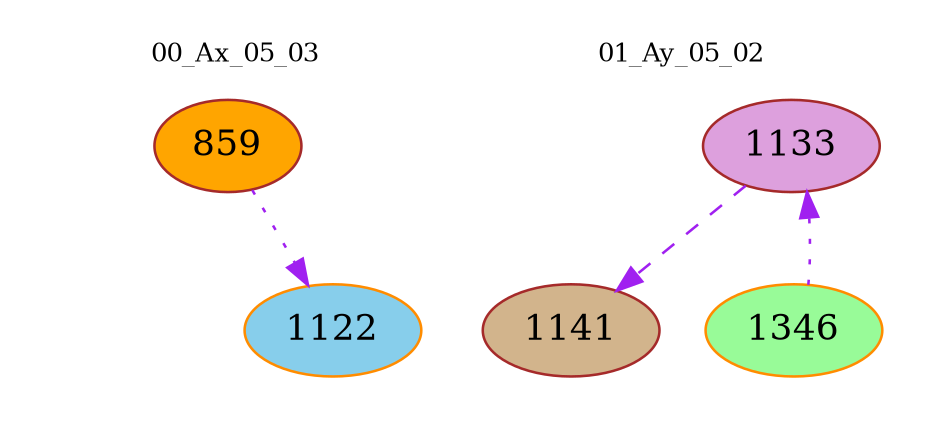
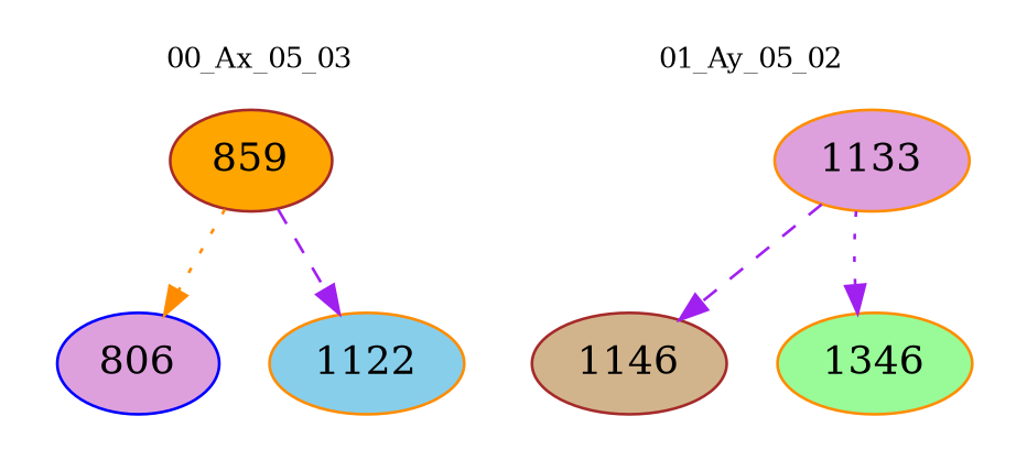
  digraph {
    node [color=darkorange fillcolor=plum style=filled]
    edge [color=purple style=dotted]
    n1 [color=brown fillcolor=orange label=859]
+   n2 [color=blue label=806]
    n3 [fillcolor=skyblue label=1122]
-   n4 [color=brown label=1133]
-   n5 [color=brown fillcolor=tan label=1141]
+   n4 [label=1133]
+   n5 [color=brown fillcolor=tan label=1146]
    n6 [fillcolor=palegreen label=1346]
    subgraph cluster_1 {
      color=white
      fontsize=10
      label="00_Ax_05_03"
      n1
+     n2
      n3
    }
    subgraph cluster_2 {
      color=white
      fontsize=10
      label="01_Ay_05_02"
      n4
      n5
      n6
    }
-   n1 -> n3
+   n1 -> n2 [color=darkorange]
+   n1 -> n3 [style=dashed]
    n4 -> n5 [style=dashed]
-   n6 -> n4
+   n4 -> n6
  }
